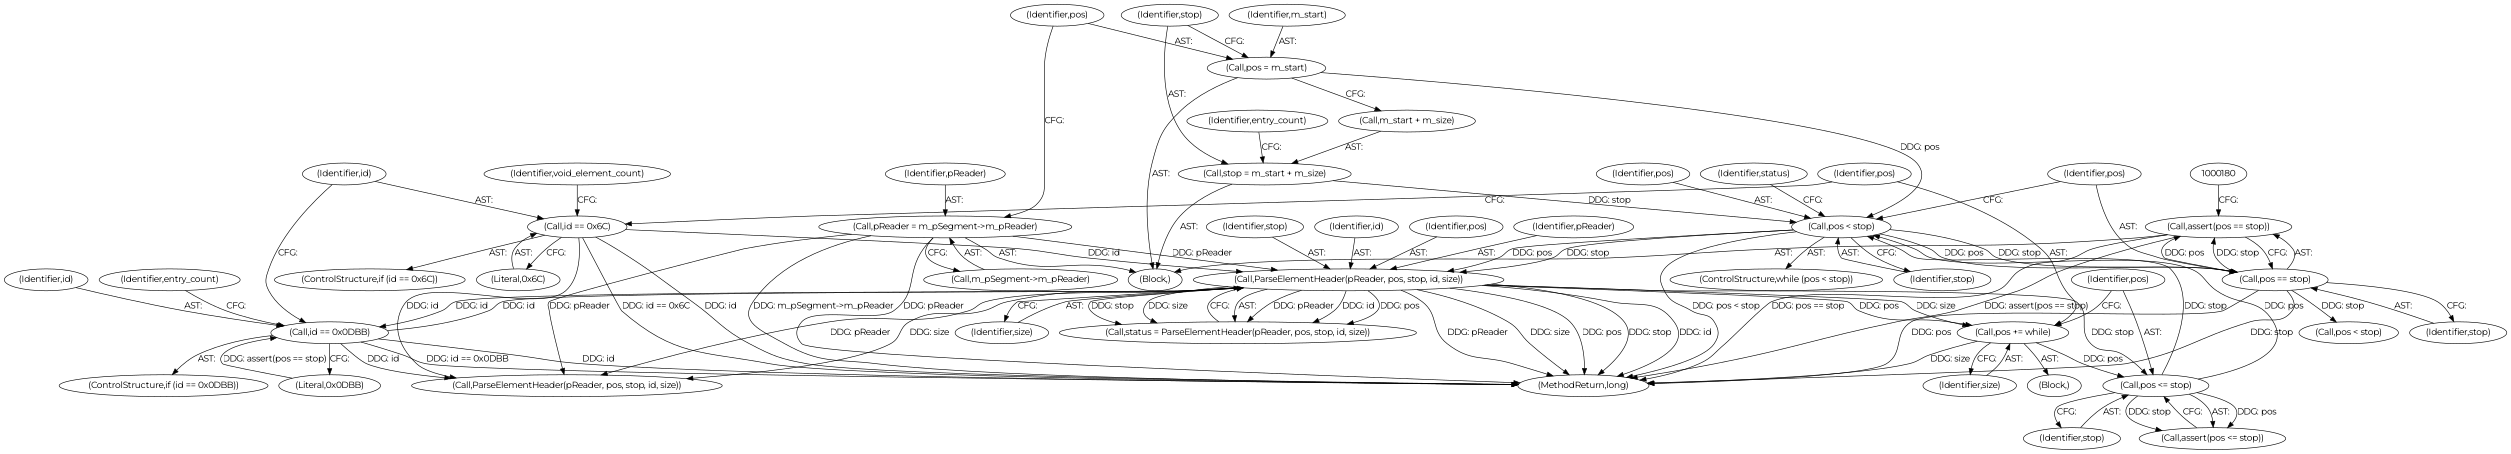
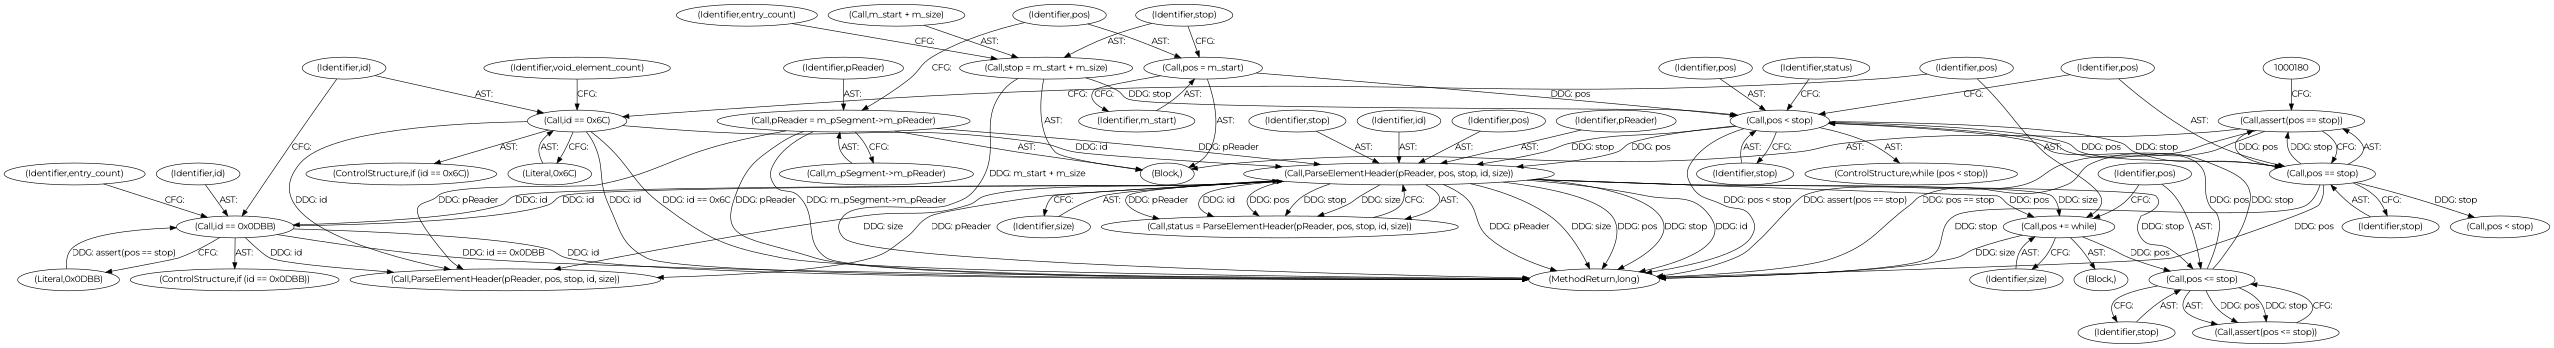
  digraph {
    fontname=Montserrat
    node [fontname=Montserrat]
    edge [fontname=Montserrat]
    n1 [label="(Call,assert(pos == stop))"]
    n2 [label="(Call,pos == stop)"]
    n3 [label="(Block,)"]
    n4 [label="(MethodReturn,long)"]
    n5 [label="(Call,pos < stop)"]
    n6 [label="(Identifier,stop)"]
    n7 [label="(Call,pos < stop)"]
    n8 [label="(Call,ParseElementHeader(pReader, pos, stop, id, size))"]
    n9 [label="(Identifier,stop)"]
    n10 [label="(ControlStructure,while (pos < stop))"]
    n11 [label="(Call,pos <= stop)"]
    n12 [label="(Call,pos += while)"]
    n13 [label="(Call,id == 0x0DBB)"]
    n14 [label="(Identifier,size)"]
    n15 [label="(Call,status = ParseElementHeader(pReader, pos, stop, id, size))"]
    n16 [label="(Call,ParseElementHeader(pReader, pos, stop, id, size))"]
    n17 [label="(Call,pos = m_start)"]
    n18 [label="(Identifier,m_start)"]
    n19 [label="(Identifier,stop)"]
    n20 [label="(Call,assert(pos <= stop))"]
    n21 [label="(Identifier,size)"]
    n22 [label="(Block,)"]
    n23 [label="(Literal,0x0DBB)"]
    n24 [label="(ControlStructure,if (id == 0x0DBB))"]
    n25 [label="(Call,pReader = m_pSegment->m_pReader)"]
    n26 [label="(Call,m_pSegment->m_pReader)"]
    n27 [label="(Call,id == 0x6C)"]
    n28 [label="(ControlStructure,if (id == 0x6C))"]
    n29 [label="(Literal,0x6C)"]
    n30 [label="(Call,stop = m_start + m_size)"]
    n31 [label="(Call,m_start + m_size)"]
    n32 [label="(Identifier,entry_count)"]
    n33 [label="(Identifier,pos)"]
    n34 [label="(Identifier,id)"]
    n35 [label="(Identifier,stop)"]
    n36 [label="(Identifier,pReader)"]
    n37 [label="(Identifier,status)"]
    n38 [label="(Identifier,entry_count)"]
    n39 [label="(Identifier,pos)"]
    n40 [label="(Identifier,pos)"]
    n41 [label="(Identifier,void_element_count)"]
    n42 [label="(Identifier,stop)"]
    n43 [label="(Identifier,id)"]
    n44 [label="(Identifier,pos)"]
    n45 [label="(Identifier,id)"]
    n46 [label="(Identifier,pos)"]
    n47 [label="(Identifier,pReader)"]
    n48 [label="(Identifier,pos)"]
    1000180
    n1 -> n2 [label="CFG: "]
    n1 -> n3 [label="AST: "]
    n1 -> n4 [label="DDG: pos == stop"]
    n1 -> n4 [label="DDG: assert(pos == stop)"]
    n2 -> n1 [label="AST: "]
    n2 -> n1 [label="DDG: pos"]
    n2 -> n1 [label="DDG: stop"]
    n2 -> n4 [label="DDG: stop"]
    n2 -> n4 [label="DDG: pos"]
    n2 -> n5 [label="DDG: stop"]
    n2 -> n6 [label="CFG: "]
    n6 -> n2 [label="AST: "]
    n7 -> n2 [label="DDG: pos"]
    n7 -> n2 [label="DDG: stop"]
    n7 -> n4 [label="DDG: pos < stop"]
    n7 -> n8 [label="DDG: pos"]
    n7 -> n8 [label="DDG: stop"]
    n7 -> n9 [label="CFG: "]
    n7 -> n10 [label="AST: "]
    n8 -> n4 [label="DDG: pReader"]
    n8 -> n4 [label="DDG: size"]
    n8 -> n4 [label="DDG: pos"]
    n8 -> n4 [label="DDG: stop"]
    n8 -> n4 [label="DDG: id"]
    n8 -> n11 [label="DDG: stop"]
    n8 -> n12 [label="DDG: size"]
    n8 -> n12 [label="DDG: pos"]
    n8 -> n13 [label="DDG: id"]
    n8 -> n14 [label="CFG: "]
    n8 -> n15 [label="AST: "]
    n8 -> n15 [label="DDG: pReader"]
    n8 -> n15 [label="DDG: id"]
    n8 -> n15 [label="DDG: pos"]
    n8 -> n15 [label="DDG: stop"]
    n8 -> n15 [label="DDG: size"]
    n8 -> n16 [label="DDG: pReader"]
    n8 -> n16 [label="DDG: size"]
    n9 -> n7 [label="AST: "]
    n11 -> n7 [label="DDG: pos"]
    n11 -> n7 [label="DDG: stop"]
    n11 -> n19 [label="CFG: "]
    n11 -> n20 [label="AST: "]
    n11 -> n20 [label="DDG: pos"]
    n11 -> n20 [label="DDG: stop"]
    n12 -> n4 [label="DDG: size"]
    n12 -> n11 [label="DDG: pos"]
    n12 -> n21 [label="CFG: "]
    n12 -> n22 [label="AST: "]
    n13 -> n4 [label="DDG: id"]
    n13 -> n4 [label="DDG: id == 0x0DBB"]
    n13 -> n8 [label="DDG: id"]
    n13 -> n16 [label="DDG: id"]
    n13 -> n23 [label="CFG: "]
    n13 -> n24 [label="AST: "]
    n14 -> n8 [label="AST: "]
    n15 -> n8 [label="CFG: "]
    n17 -> n3 [label="AST: "]
    n17 -> n7 [label="DDG: pos"]
-   n17 -> n31 [label="CFG: "]
+   n17 -> n18 [label="CFG: "]
    n18 -> n17 [label="AST: "]
    n19 -> n11 [label="AST: "]
    n20 -> n11 [label="CFG: "]
    n21 -> n12 [label="AST: "]
    n23 -> n13 [label="DDG: assert(pos == stop)"]
    n25 -> n3 [label="AST: "]
    n25 -> n4 [label="DDG: m_pSegment->m_pReader"]
    n25 -> n4 [label="DDG: pReader"]
    n25 -> n8 [label="DDG: pReader"]
    n25 -> n16 [label="DDG: pReader"]
    n25 -> n26 [label="CFG: "]
    n26 -> n25 [label="AST: "]
    n27 -> n4 [label="DDG: id"]
    n27 -> n4 [label="DDG: id == 0x6C"]
    n27 -> n8 [label="DDG: id"]
    n27 -> n16 [label="DDG: id"]
    n27 -> n28 [label="AST: "]
    n27 -> n29 [label="CFG: "]
    n29 -> n27 [label="AST: "]
    n30 -> n3 [label="AST: "]
+   n30 -> n4 [label="DDG: m_start + m_size"]
    n30 -> n7 [label="DDG: stop"]
    n31 -> n30 [label="AST: "]
    n32 -> n13 [label="CFG: "]
    n33 -> n7 [label="AST: "]
    n34 -> n13 [label="AST: "]
    n35 -> n8 [label="AST: "]
    n36 -> n25 [label="AST: "]
    n37 -> n7 [label="CFG: "]
    n38 -> n30 [label="CFG: "]
    n39 -> n2 [label="AST: "]
    n39 -> n7 [label="CFG: "]
    n40 -> n12 [label="AST: "]
    n40 -> n27 [label="CFG: "]
    n41 -> n27 [label="CFG: "]
    n42 -> n17 [label="CFG: "]
    n42 -> n30 [label="AST: "]
    n43 -> n13 [label="CFG: "]
    n43 -> n27 [label="AST: "]
    n44 -> n11 [label="AST: "]
    n44 -> n12 [label="CFG: "]
    n45 -> n8 [label="AST: "]
    n46 -> n8 [label="AST: "]
    n47 -> n8 [label="AST: "]
    n48 -> n17 [label="AST: "]
    n48 -> n25 [label="CFG: "]
    1000180 -> n1 [label="CFG: "]
  }
